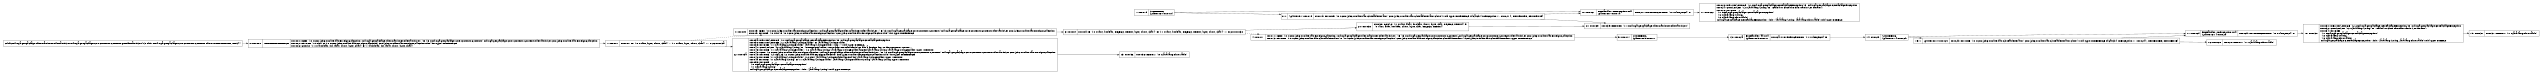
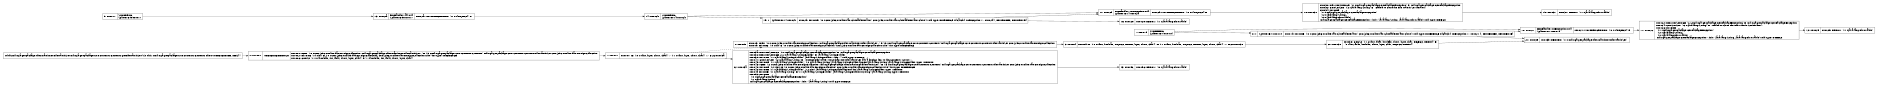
  digraph {
    rankdir=LR
    node [shape=record]
    n1 [label="{0\:\ 0x0000|MTH_ENTER_BLOCK\l|0x0000: IGET  (r0 I:com.j256.ormlite.dao.ForeignCollection\<mil.nga.geopackage.tiles.matrixset.TileMatrixSet\>) = (r3 I:mil.nga.geopackage.core.contents.Contents) mil.nga.geopackage.core.contents.Contents.tileMatrixSet com.j256.ormlite.dao.ForeignCollection \l0x0002: INVOKE  (r0 I:int) = (r0 I:com.j256.ormlite.dao.ForeignCollection) com.j256.ormlite.dao.ForeignCollection.size():int type: INTERFACE \l0x0006: CONST  (r1 I:?[boolean, int, float, short, byte, char]) = (1 ?[boolean, int, float, short, byte, char]) \l}"]
    n2 [label="{1\:\ 0x0007|0x0007: IF  (r0 I:?[int, byte, short, char]) \> (r1 I:?[int, byte, short, char])  \-\> B:22:0x003a \l}"]
    n3 [label="{2\:\ 0x0009|0x0009: IGET  (r0 I:com.j256.ormlite.dao.ForeignCollection\<mil.nga.geopackage.tiles.matrixset.TileMatrixSet\>) = (r3 I:mil.nga.geopackage.core.contents.Contents) mil.nga.geopackage.core.contents.Contents.tileMatrixSet com.j256.ormlite.dao.ForeignCollection \l0x000b: INVOKE  (r0 I:int) = (r0 I:com.j256.ormlite.dao.ForeignCollection) com.j256.ormlite.dao.ForeignCollection.size():int type: INTERFACE \l}"]
    n4 [label="{22\:\ 0x003a|0x003a: NEW_INSTANCE  (r0 I:mil.nga.geopackage.GeoPackageException) =  mil.nga.geopackage.GeoPackageException \l0x003c: NEW_INSTANCE  (r1 I:java.lang.StringBuilder) =  java.lang.StringBuilder \l0x003e: INVOKE  (r1 I:java.lang.StringBuilder) java.lang.StringBuilder.\<init\>():void type: DIRECT \l0x0041: CONST_STR  (r2 I:java.lang.String) =  \"Unexpected state. More than one TileMatrixSet has a foreign key to the Contents. Count: \" \l0x0043: INVOKE  (r1 I:java.lang.StringBuilder), (r2 I:java.lang.String) java.lang.StringBuilder.append(java.lang.String):java.lang.StringBuilder type: VIRTUAL \l0x0046: IGET  (r2 I:com.j256.ormlite.dao.ForeignCollection\<mil.nga.geopackage.tiles.matrixset.TileMatrixSet\>) = (r3 I:mil.nga.geopackage.core.contents.Contents) mil.nga.geopackage.core.contents.Contents.tileMatrixSet com.j256.ormlite.dao.ForeignCollection \l0x0048: INVOKE  (r2 I:int) = (r2 I:com.j256.ormlite.dao.ForeignCollection) com.j256.ormlite.dao.ForeignCollection.size():int type: INTERFACE \l0x004c: INVOKE  (r1 I:java.lang.StringBuilder), (r2 I:int) java.lang.StringBuilder.append(int):java.lang.StringBuilder type: VIRTUAL \l0x004f: INVOKE  (r1 I:java.lang.String) = (r1 I:java.lang.StringBuilder) java.lang.StringBuilder.toString():java.lang.String type: VIRTUAL \l0x0053: INVOKE  \l  (r0 I:mil.nga.geopackage.GeoPackageException)\l  (r1 I:java.lang.String)\l mil.nga.geopackage.GeoPackageException.\<init\>(java.lang.String):void type: DIRECT \l}"]
    n5 [label="{3\:\ 0x000f|0x000f: IF  (r0 I:?[int, boolean, OBJECT, ARRAY, byte, short, char]) != (r1 I:?[int, boolean, OBJECT, ARRAY, byte, short, char])  \-\> B:20:0x0038 \l}"]
    n6 [label="{23\:\ 0x0056|0x0056: THROW  (r0 I:java.lang.Throwable) \l}"]
-   n7 [label="{4\:\ 0x0011|0x0011: IGET  (r0 I:com.j256.ormlite.dao.ForeignCollection\<mil.nga.geopackage.tiles.matrixset.TileMatrixSet\>) = (r3 I:mil.nga.geopackage.core.contents.Contents) mil.nga.geopackage.core.contents.Contents.tileMatrixSet com.j256.ormlite.dao.ForeignCollection \l0x0013: INVOKE  (r0 I:com.j256.ormlite.dao.CloseableIterator) = (r0 I:com.j256.ormlite.dao.ForeignCollection) com.j256.ormlite.dao.ForeignCollection.closeableIterator():com.j256.ormlite.dao.CloseableIterator type: INTERFACE \l}"]
    n8 [label="{20\:\ 0x0038|0x0038: CONST  (r1 I:?[int, float, boolean, short, byte, char, OBJECT, ARRAY]) = \l  (0 ?[int, float, boolean, short, byte, char, OBJECT, ARRAY])\l \l}"]
    n9 [label="{5\:\ 0x0017|SYNTHETIC\lSplitter:B:5:0x0017\l}"]
    n10 [label="{21\:\ 0x0039|0x0039: RETURN  (r1 I:mil.nga.geopackage.tiles.matrixset.TileMatrixSet) \l}"]
    n11 [label="{13\:\ 0x002a|ExcHandler: all null\lSplitter:B:5:0x0017\l|0x002a: MOVE_EXCEPTION  (r1 I:?[OBJECT]) =  \l}"]
    n12 [label="{14\:\ 0x002b|SYNTHETIC\lSplitter:B:14:0x002b\l}"]
    n13 [label="{7\:\ 0x001d|SYNTHETIC\lSplitter:B:7:0x001d\l}"]
    n14 [label="{8\:\ ?|Splitter:B:7:0x001d\l|0x001d: INVOKE  (r0 I:com.j256.ormlite.dao.CloseableIterator) com.j256.ormlite.dao.CloseableIterator.close():void type: INTERFACE A[Catch:\{ IOException \-\> 0x0021 \}, TRY_ENTER, TRY_LEAVE]\l}"]
    n15 [label="{10\:\ 0x0021|ExcHandler: IOException null\lSplitter:B:7:0x001d\l|0x0021: MOVE_EXCEPTION  (r0 I:?[OBJECT]) =  \l}"]
    n16 [label="{11\:\ 0x0022|0x0022: NEW_INSTANCE  (r1 I:mil.nga.geopackage.GeoPackageException) =  mil.nga.geopackage.GeoPackageException \l0x0024: CONST_STR  (r2 I:java.lang.String) =  \"Failed to close the Tile Matrix Set iterator\" \l0x0026: INVOKE  \l  (r1 I:mil.nga.geopackage.GeoPackageException)\l  (r2 I:java.lang.String)\l  (r0 I:java.lang.Throwable)\l mil.nga.geopackage.GeoPackageException.\<init\>(java.lang.String, java.lang.Throwable):void type: DIRECT \l}"]
+   n17 [label="{12\:\ 0x0029|0x0029: THROW  (r1 I:java.lang.Throwable) \l}"]
    n18 [label="{15\:\ ?|Splitter:B:14:0x002b\l|0x002b: INVOKE  (r0 I:com.j256.ormlite.dao.CloseableIterator) com.j256.ormlite.dao.CloseableIterator.close():void type: INTERFACE A[Catch:\{ IOException \-\> 0x002f \}, TRY_ENTER, TRY_LEAVE]\l}"]
    n19 [label="{17\:\ 0x002f|ExcHandler: IOException null\lSplitter:B:14:0x002b\l|0x002f: MOVE_EXCEPTION  (r0 I:?[OBJECT]) =  \l}"]
    n20 [label="{16\:\ 0x002e|0x002e: THROW  (r1 I:java.lang.Throwable) \l}"]
    n21 [label="{18\:\ 0x0030|0x0030: NEW_INSTANCE  (r1 I:mil.nga.geopackage.GeoPackageException) =  mil.nga.geopackage.GeoPackageException \l0x0032: CONST_STR  (r2 I:java.lang.String) =  \"Failed to close the Tile Matrix Set iterator\" \l0x0034: INVOKE  \l  (r1 I:mil.nga.geopackage.GeoPackageException)\l  (r2 I:java.lang.String)\l  (r0 I:java.lang.Throwable)\l mil.nga.geopackage.GeoPackageException.\<init\>(java.lang.String, java.lang.Throwable):void type: DIRECT \l}"]
    n22 [label="{19\:\ 0x0037|0x0037: THROW  (r1 I:java.lang.Throwable) \l}"]
    n23 [label="{public mil.nga.geopackage.tiles.matrixset.TileMatrixSet mil.nga.geopackage.core.contents.Contents.getTileMatrixSet((r3 'this' I:mil.nga.geopackage.core.contents.Contents A[IMMUTABLE_TYPE, THIS])) }"]
    n1 -> n2
    n2 -> n3 [style=dashed]
    n2 -> n4
    n3 -> n5
    n4 -> n6
-   n5 -> n7 [style=dashed]
    n5 -> n8
-   n7 -> n9
    n8 -> n10
    n9 -> n11
    n11 -> n12
    n12 -> n18
    n12 -> n19
    n13 -> n14
    n13 -> n15
    n14 -> n10
    n14 -> n15
    n15 -> n16
+   n16 -> n17
    n18 -> n19
    n18 -> n20
    n19 -> n21
    n21 -> n22
    n23 -> n1
  }
